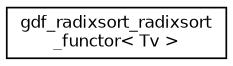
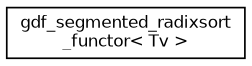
  digraph {
    rankdir=LR
-   n1 [color=black fillcolor=white fontname=Helvetica fontsize=10 height=0.2 label="gdf_radixsort_radixsort\l_functor\< Tv \>" shape=record style=filled width=0.4]
+   n1 [color=black fillcolor=white fontname=Helvetica fontsize=10 height=0.2 label="gdf_segmented_radixsort\l_functor\< Tv \>" shape=record style=filled width=0.4]
  }
